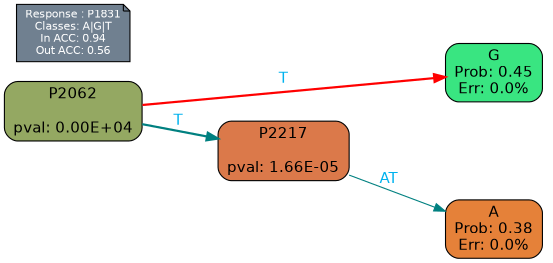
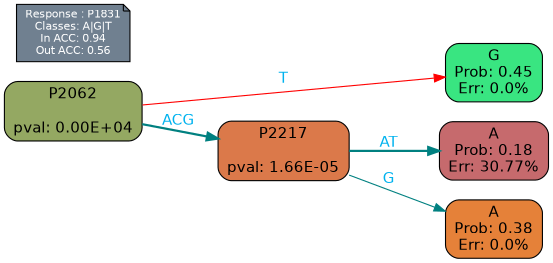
  digraph {
    rankdir=LR
    ranksep=equally
    splines=polylines
    node [color=black fontname=helvetica shape=box style="filled, rounded"]
    edge [color=teal fontcolor=deepskyblue2 fontname=helvetica style=solid]
+   n1 [fillcolor="#c66a6d" label="A\nProb: 0.18\nErr: 30.77%"]
    n2 [fillcolor="#e58139" label="A\nProb: 0.38\nErr: 0.0%"]
    n3 [fillcolor="#39e581" label="G\nProb: 0.45\nErr: 0.0%"]
    n4 [align=left fillcolor=slategray fontcolor=white fontsize=10 label="Response : P1831\nClasses: A|G|T\nIn ACC: 0.94\nOut ACC: 0.56\n" shape=note style=filled]
    n5 [fillcolor="#94a862" label="P2062\n\npval: 0.00E+04"]
    n6 [fillcolor="#db794a" label="P2217\n\npval: 1.66E-05"]
    subgraph sub_1 {
      rank=same
+     n1
      n2
      n3
    }
    subgraph sub_2 {
      rank=same
      n4
      n5
    }
-   n5 -> n3 [color=red label=T style=bold]
-   n5 -> n6 [label=T style=bold]
-   n6 -> n2 [label=AT]
+   n5 -> n3 [color=red label=T]
+   n5 -> n6 [label=ACG style=bold]
+   n6 -> n1 [label=AT style=bold]
+   n6 -> n2 [label=G]
  }
